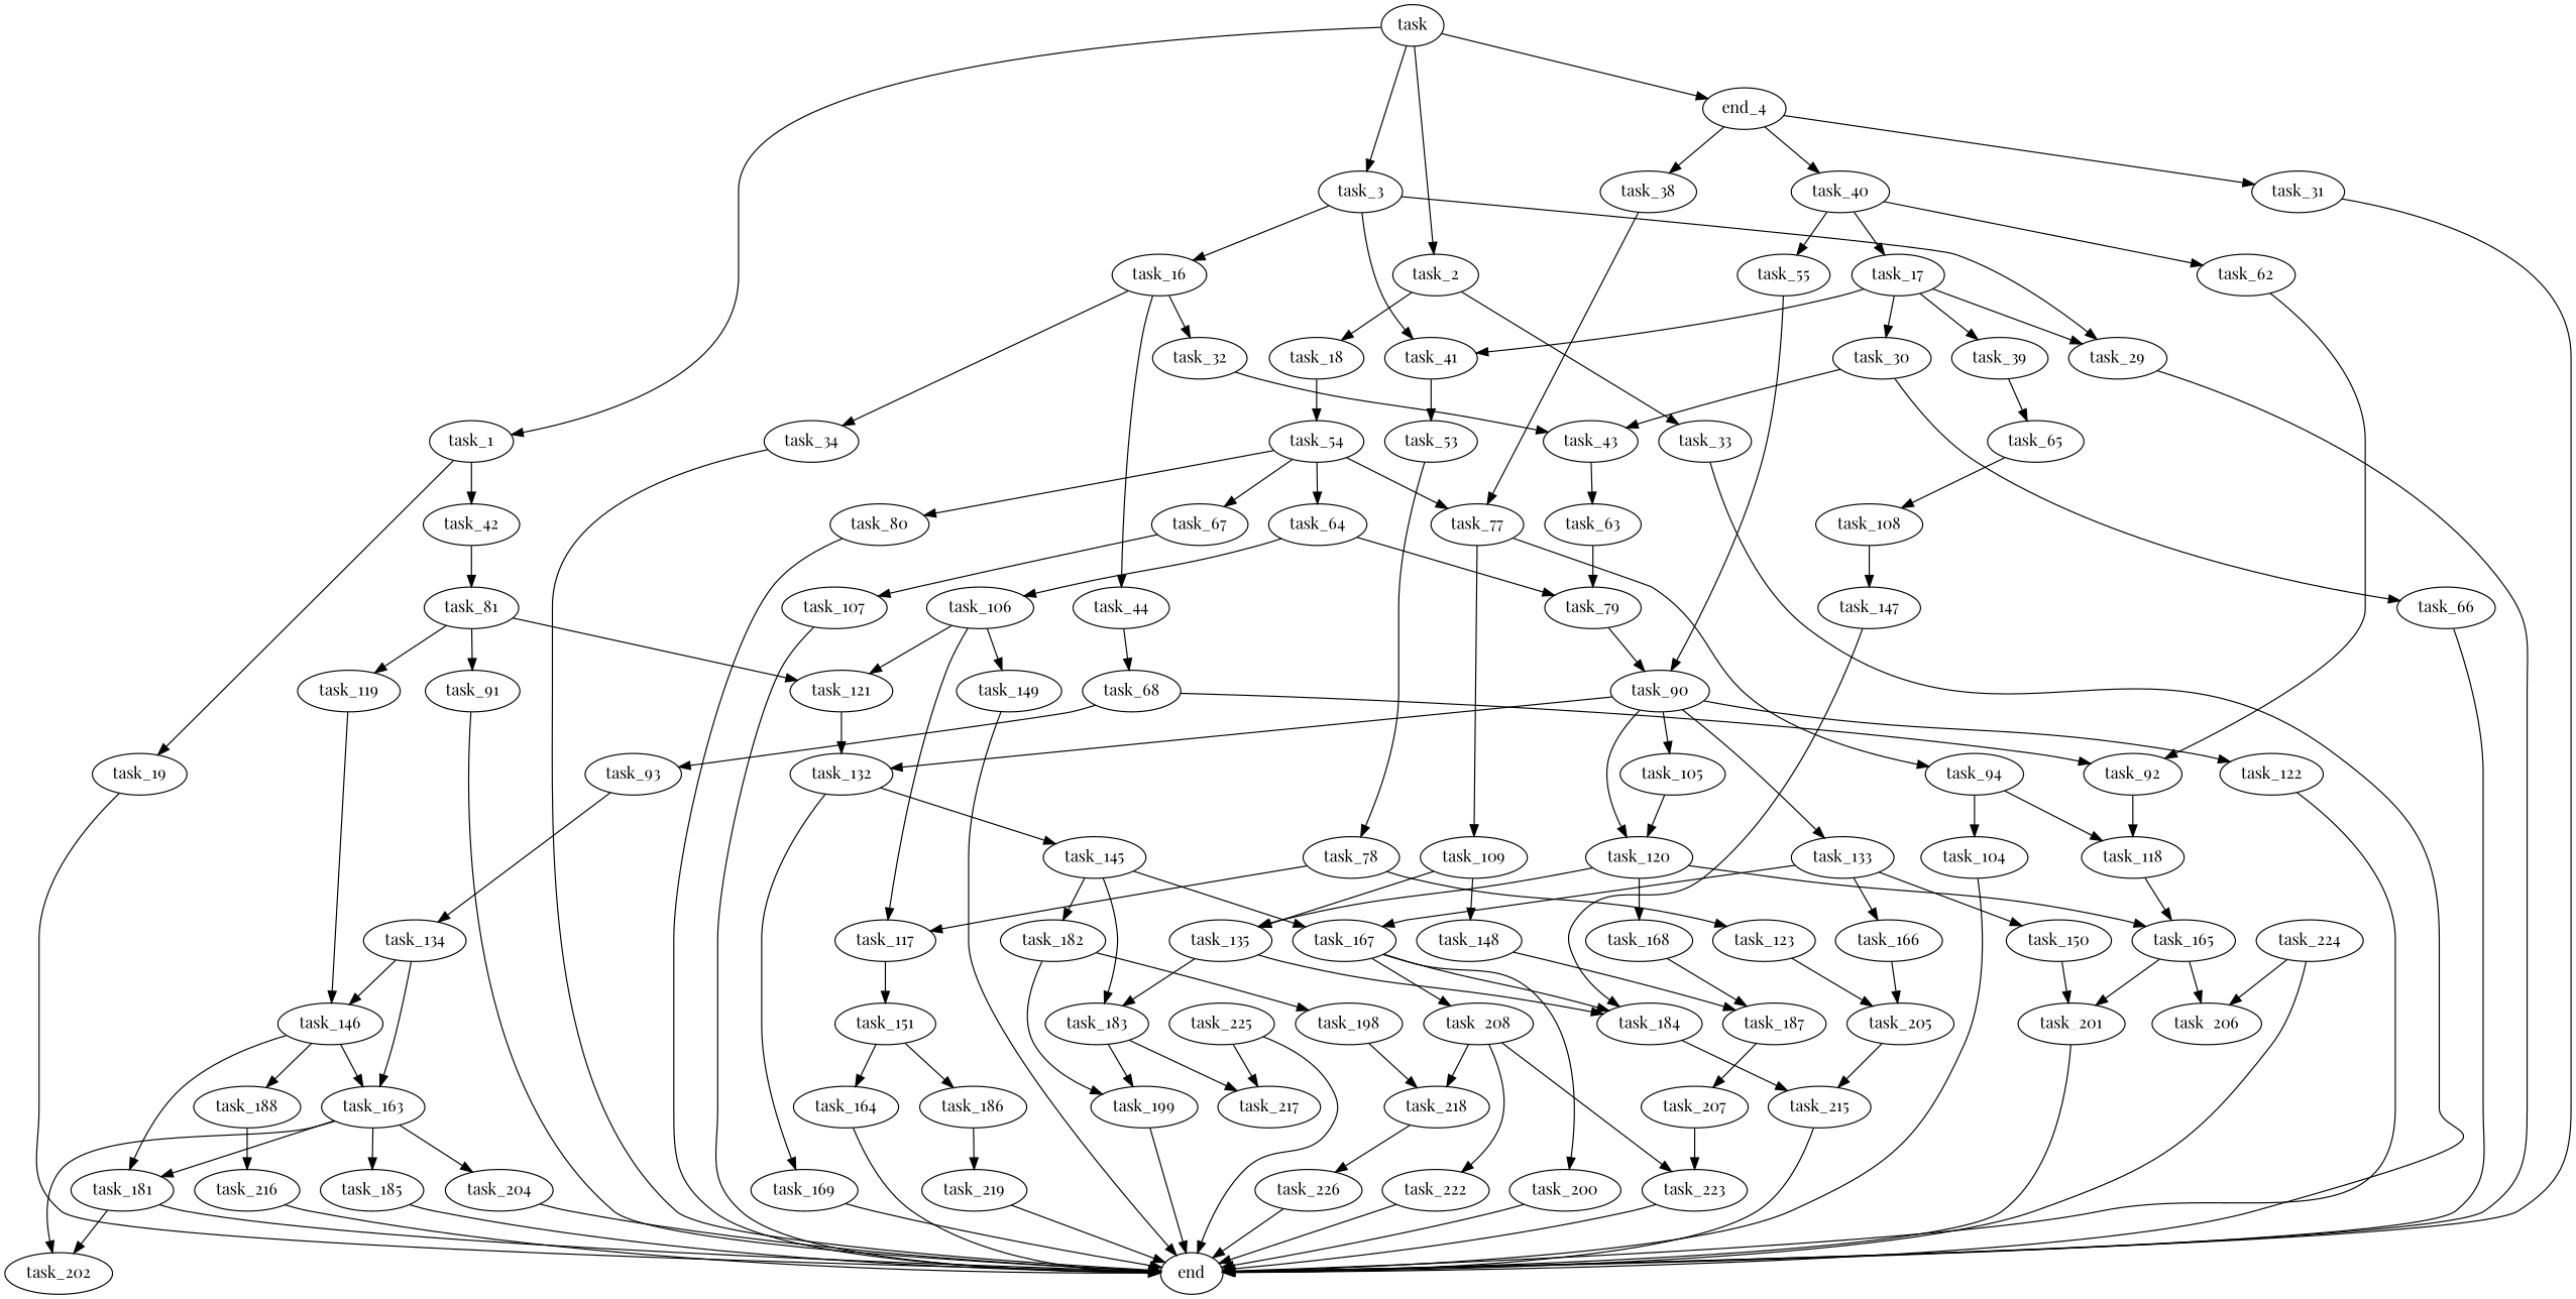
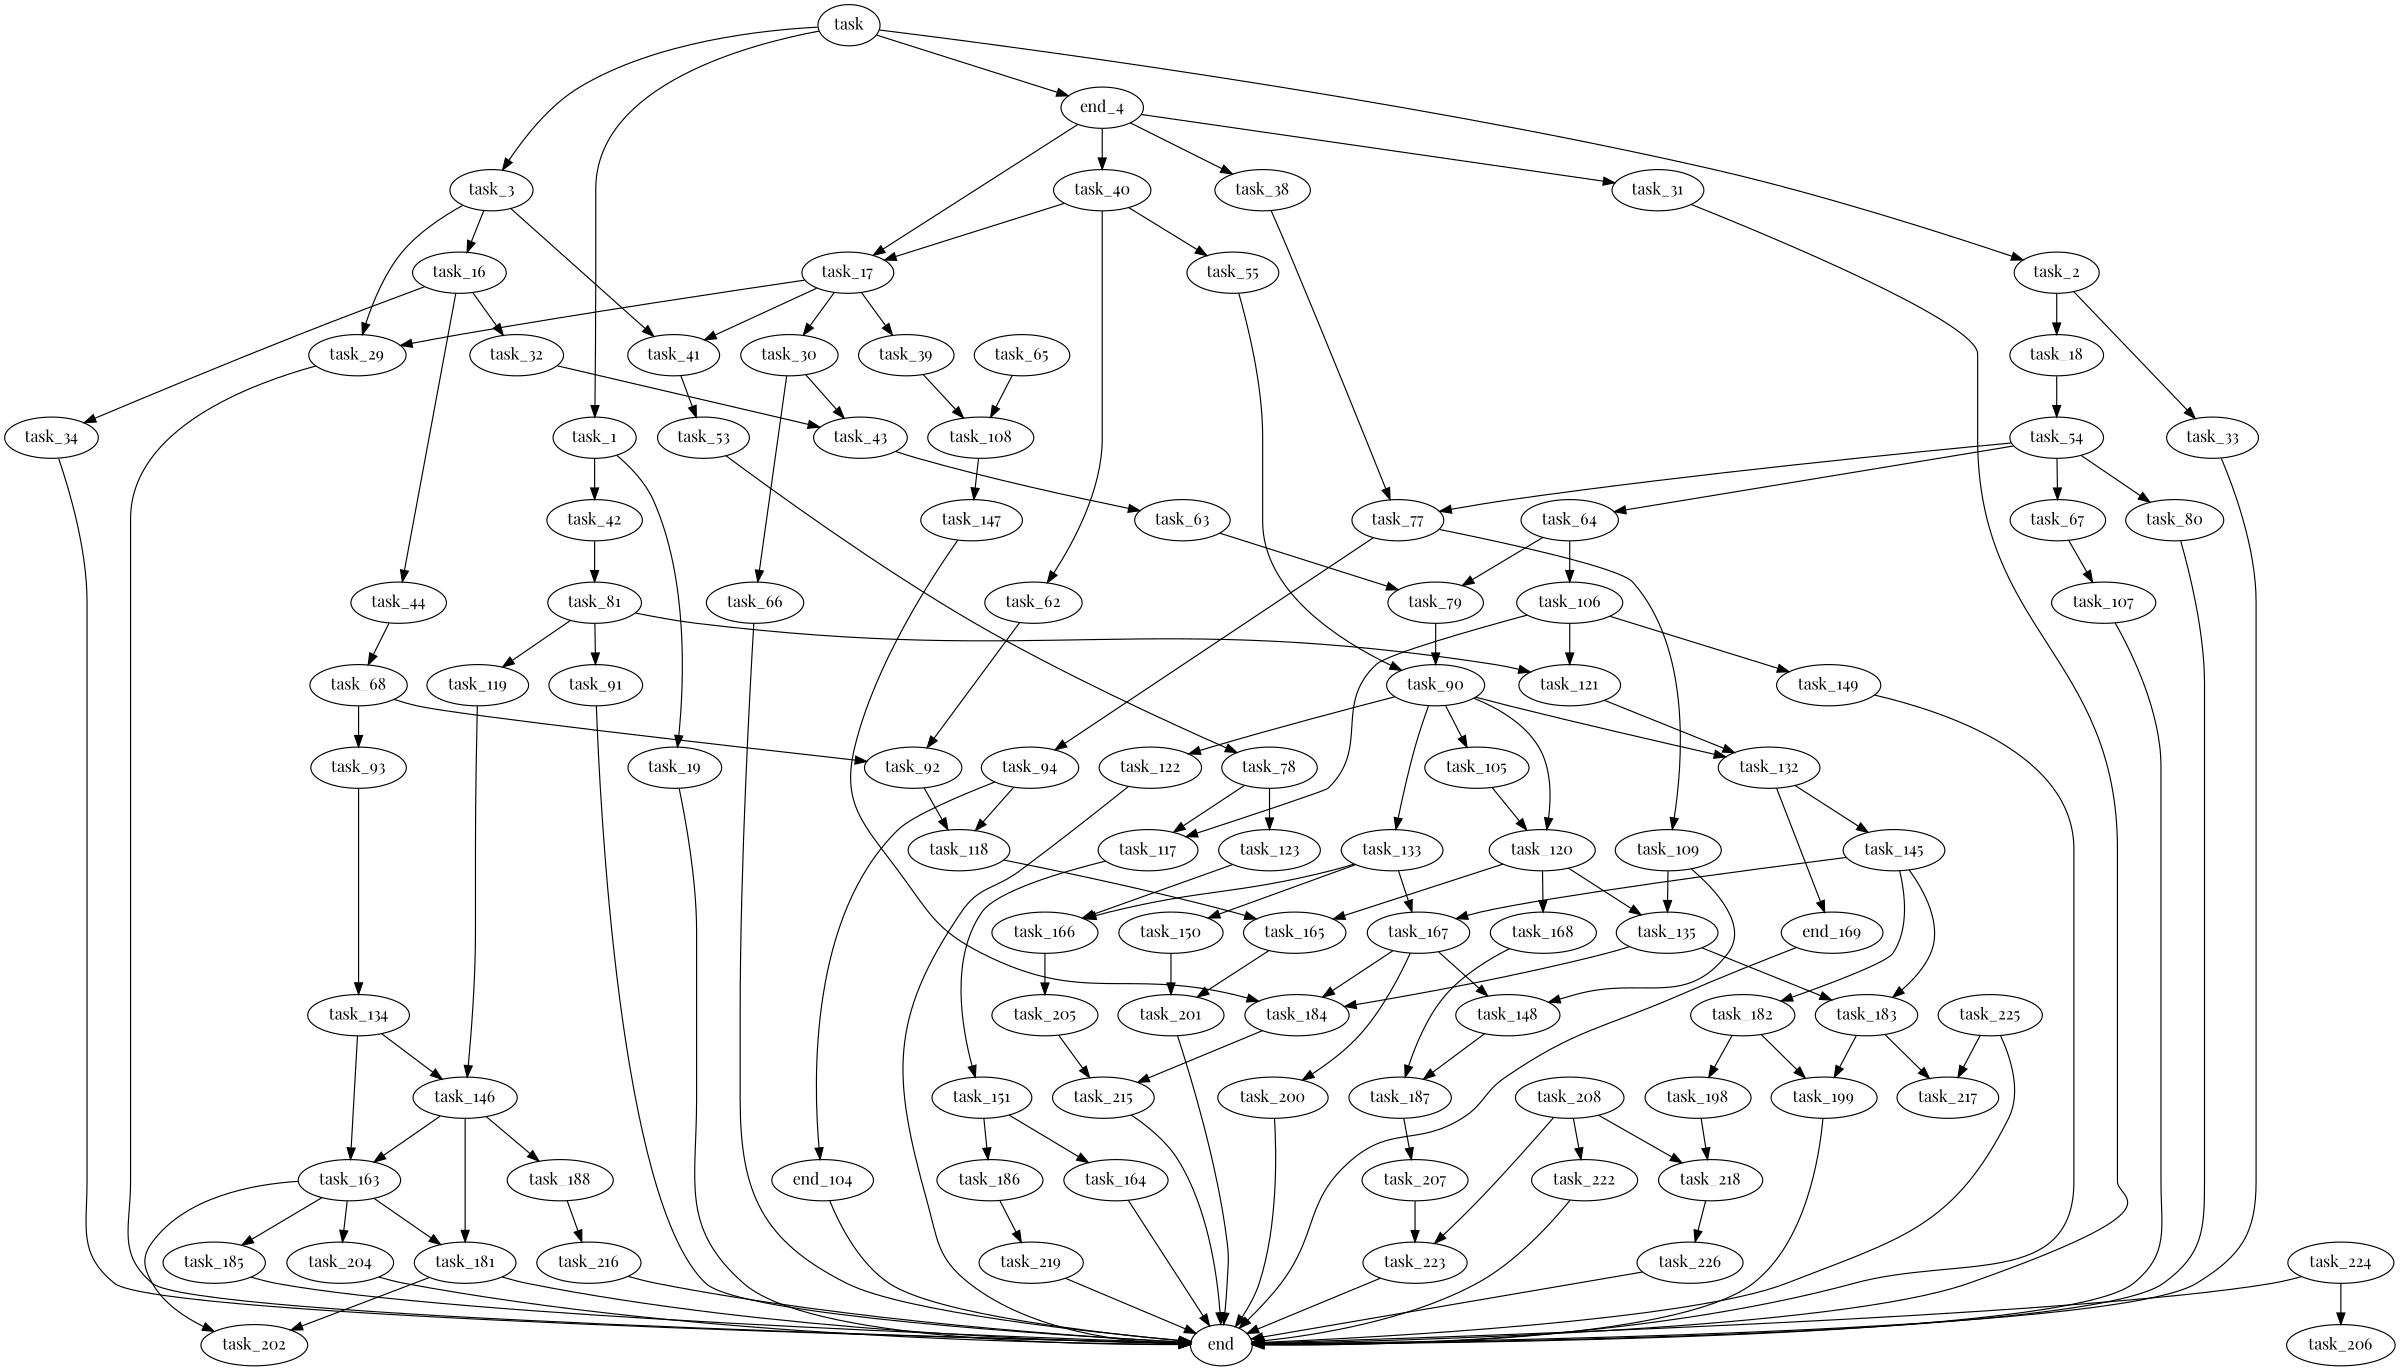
  digraph {
    fontname="Playfair Display"
    node [fontname="Playfair Display"]
    edge [fontname="Playfair Display"]
    n1 [label=task]
    task_1
    task_2
    task_3
    n5 [label=end_4]
    task_19
    task_42
    task_18
    task_33
    task_16
    task_29
    task_41
    task_17
    task_31
    task_38
    task_40
    end
    task_81
    task_54
    task_32
    task_34
    task_44
    task_53
    task_30
    task_39
    task_77
    task_55
    task_62
    task_43
    task_68
    task_66
    task_65
    task_64
    task_67
    task_80
    task_63
    task_94
    task_109
    task_108
    task_90
    task_92
    task_78
    task_91
    task_119
    task_121
    task_79
    task_93
    task_117
    task_123
    task_106
    task_107
    task_105
    task_120
    task_122
    task_132
    task_133
    task_118
    task_149
    task_147
    task_134
-   task_104
+   task_104 [label=end_104]
    task_135
    task_148
    task_151
    task_166
    task_146
    task_165
    task_168
    task_145
-   task_169
+   task_169 [label=end_169]
    task_150
    task_167
    task_163
    task_184
    task_183
    task_187
    task_164
    task_186
    task_181
    task_188
    task_201
    task_206
    task_205
    task_182
    task_200
    task_208
    task_185
    task_202
    task_204
    task_199
    task_217
    task_215
    task_198
    task_216
    task_207
    task_219
    task_218
    task_223
    task_222
    task_226
    task_224
    task_225
    n1 -> task_1
    n1 -> task_2
    n1 -> task_3
    n1 -> n5
    task_1 -> task_19
    task_1 -> task_42
    task_2 -> task_18
    task_2 -> task_33
    task_3 -> task_16
    task_3 -> task_29
    task_3 -> task_41
+   n5 -> task_17
    n5 -> task_31
    n5 -> task_38
    n5 -> task_40
    task_19 -> end
    task_42 -> task_81
    task_18 -> task_54
    task_33 -> end
    task_16 -> task_32
    task_16 -> task_34
    task_16 -> task_44
    task_29 -> end
    task_41 -> task_53
    task_17 -> task_29
    task_17 -> task_41
    task_17 -> task_30
    task_17 -> task_39
    task_31 -> end
    task_38 -> task_77
    task_40 -> task_17
    task_40 -> task_55
    task_40 -> task_62
    task_81 -> task_91
    task_81 -> task_119
    task_81 -> task_121
    task_54 -> task_77
    task_54 -> task_64
    task_54 -> task_67
    task_54 -> task_80
    task_32 -> task_43
    task_34 -> end
    task_44 -> task_68
    task_53 -> task_78
    task_30 -> task_43
    task_30 -> task_66
-   task_39 -> task_65
+   task_39 -> task_108
    task_77 -> task_94
    task_77 -> task_109
    task_55 -> task_90
    task_62 -> task_92
    task_43 -> task_63
    task_68 -> task_92
    task_68 -> task_93
    task_66 -> end
    task_65 -> task_108
    task_64 -> task_79
    task_64 -> task_106
    task_67 -> task_107
    task_80 -> end
    task_63 -> task_79
    task_94 -> task_118
    task_94 -> task_104
    task_109 -> task_135
    task_109 -> task_148
    task_108 -> task_147
    task_90 -> task_105
    task_90 -> task_120
    task_90 -> task_122
    task_90 -> task_132
    task_90 -> task_133
    task_92 -> task_118
    task_78 -> task_117
    task_78 -> task_123
    task_91 -> end
    task_119 -> task_146
    task_121 -> task_132
    task_79 -> task_90
    task_93 -> task_134
    task_117 -> task_151
-   task_123 -> task_205
+   task_123 -> task_166
    task_106 -> task_121
    task_106 -> task_117
    task_106 -> task_149
    task_107 -> end
    task_105 -> task_120
    task_120 -> task_135
    task_120 -> task_165
    task_120 -> task_168
    task_122 -> end
    task_132 -> task_145
    task_132 -> task_169
    task_133 -> task_166
    task_133 -> task_150
    task_133 -> task_167
    task_118 -> task_165
    task_149 -> end
    task_147 -> task_184
    task_134 -> task_146
    task_134 -> task_163
    task_104 -> end
    task_135 -> task_184
    task_135 -> task_183
    task_148 -> task_187
    task_151 -> task_164
    task_151 -> task_186
    task_166 -> task_205
    task_146 -> task_163
    task_146 -> task_181
    task_146 -> task_188
    task_165 -> task_201
-   task_165 -> task_206
    task_168 -> task_187
    task_145 -> task_167
    task_145 -> task_183
    task_145 -> task_182
    task_169 -> end
    task_150 -> task_201
    task_167 -> task_184
    task_167 -> task_200
-   task_167 -> task_208
+   task_167 -> task_148
    task_163 -> task_181
    task_163 -> task_185
    task_163 -> task_202
    task_163 -> task_204
    task_184 -> task_215
    task_183 -> task_199
    task_183 -> task_217
    task_187 -> task_207
    task_164 -> end
    task_186 -> task_219
    task_181 -> end
    task_181 -> task_202
    task_188 -> task_216
    task_201 -> end
    task_205 -> task_215
    task_182 -> task_199
    task_182 -> task_198
    task_200 -> end
    task_208 -> task_218
    task_208 -> task_223
    task_208 -> task_222
    task_185 -> end
    task_204 -> end
    task_199 -> end
    task_215 -> end
    task_198 -> task_218
    task_216 -> end
    task_207 -> task_223
    task_219 -> end
    task_218 -> task_226
    task_223 -> end
    task_222 -> end
    task_226 -> end
    task_224 -> end
    task_224 -> task_206
    task_225 -> end
    task_225 -> task_217
  }
